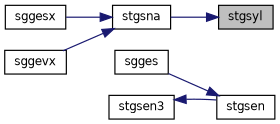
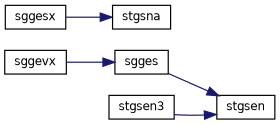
  digraph {
    rankdir=RL
    node [color=black fillcolor=white fontname=Helvetica fontsize=10 shape=record style=filled]
    edge [color=midnightblue dir=back fontname=Helvetica fontsize=10 labelfontname=Helvetica labelfontsize=10 style=solid]
-   n1 [fillcolor=grey75 fontcolor=black height=0.2 label=stgsyl width=0.4]
    n2 [height=0.2 label=stgsna width=0.4]
    n3 [height=0.2 label=stgsen width=0.4]
    n4 [height=0.2 label=sgges width=0.4]
    n5 [height=0.2 label=stgsen3 width=0.4]
    n6 [height=0.2 label=sggesx width=0.4]
    n7 [height=0.2 label=sggevx width=0.4]
-   n1 -> n2
    n2 -> n6
-   n2 -> n7
+   n4 -> n7
    n3 -> n4
-   n5 -> n3
+   n3 -> n5
  }
